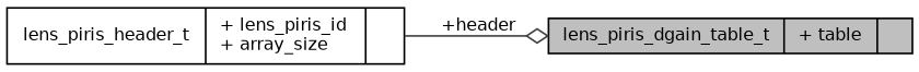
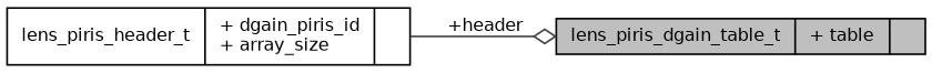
  digraph {
    rankdir=LR
    node [color=black fontname=Helvetica fontsize=10 shape=record]
    n1 [fillcolor=grey75 fontcolor=black height=0.2 label="{lens_piris_dgain_table_t\n|+ table\l|}" style=filled width=0.4]
-   n2 [height=0.2 label="{lens_piris_header_t\n|+ lens_piris_id\l+ array_size\l|}" width=0.4]
+   n2 [height=0.2 label="{lens_piris_header_t\n|+ dgain_piris_id\l+ array_size\l|}" width=0.4]
    n2 -> n1 [arrowhead=odiamond color=grey25 fontname=Helvetica fontsize=10 label=" +header" labelfontname=Helvetica labelfontsize=10 style=solid]
  }
